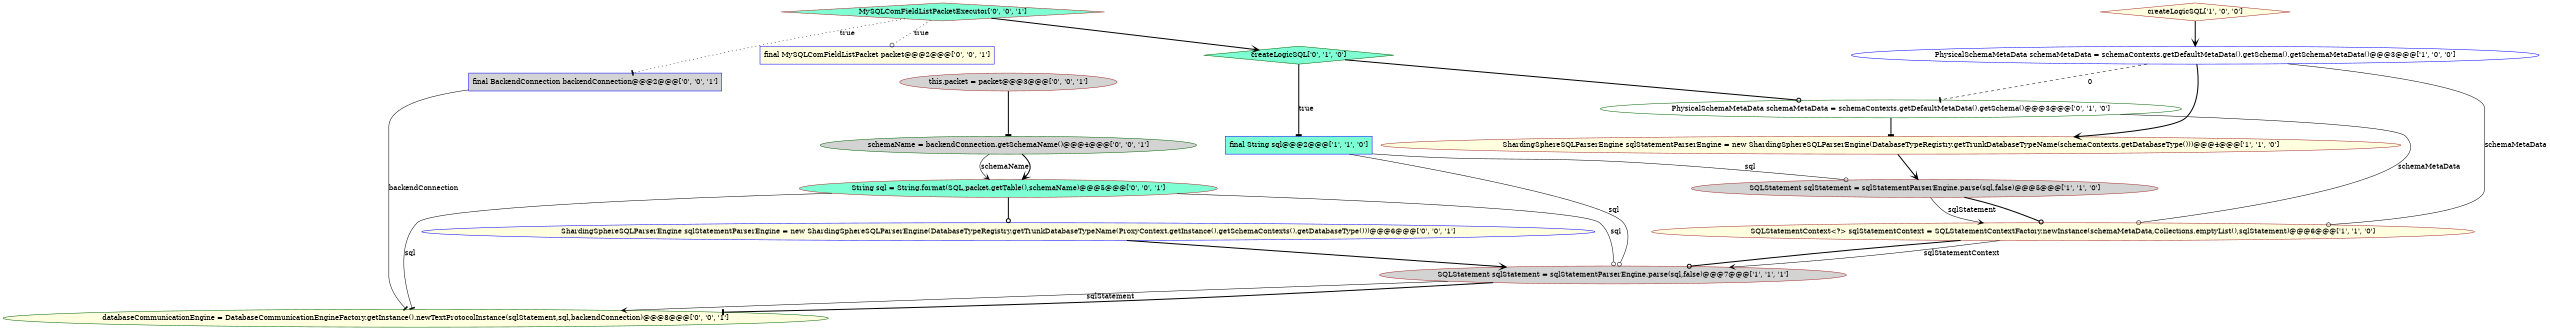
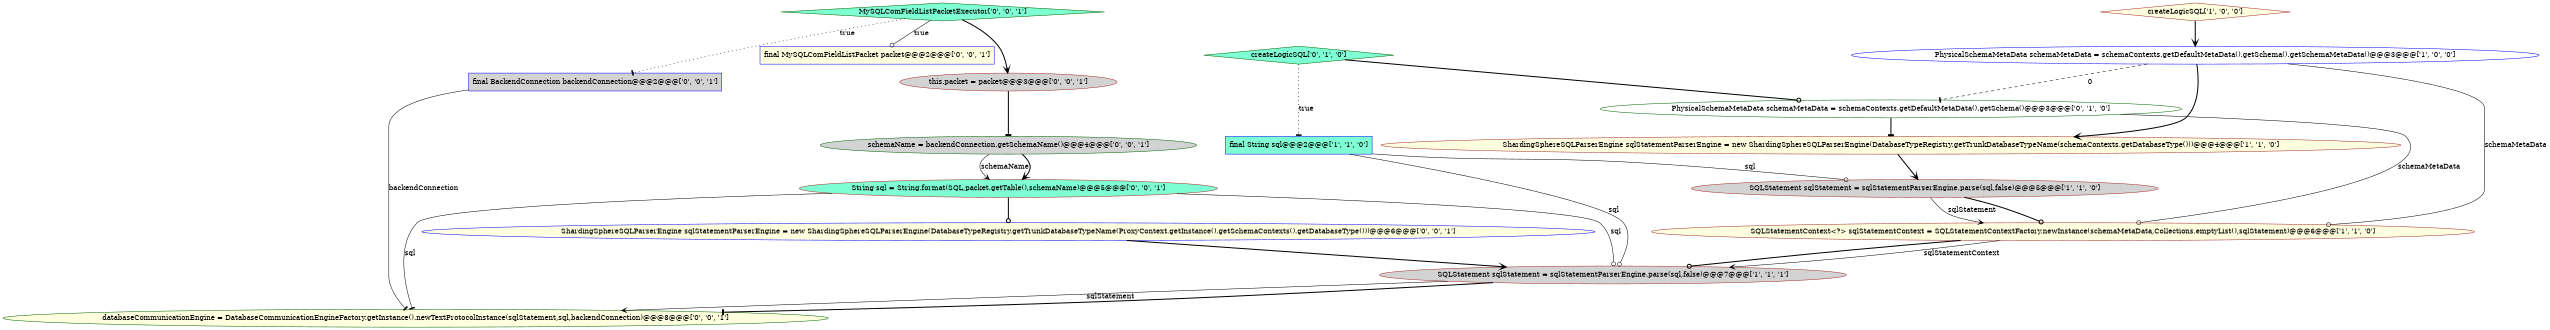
  digraph {
    node [color=brown fillcolor=lightyellow shape=ellipse style=filled]
    edge [arrowhead=vee style=bold]
    n1 [fillcolor=lightgrey label="SQLStatement sqlStatement = sqlStatementParserEngine.parse(sql,false)@@@7@@@['1', '1', '1']"]
    n2 [color=darkgreen label="databaseCommunicationEngine = DatabaseCommunicationEngineFactory.getInstance().newTextProtocolInstance(sqlStatement,sql,backendConnection)@@@8@@@['0', '0', '1']"]
    n3 [color=darkgreen fillcolor=white label="PhysicalSchemaMetaData schemaMetaData = schemaContexts.getDefaultMetaData().getSchema()@@@3@@@['0', '1', '0']"]
    n4 [label="ShardingSphereSQLParserEngine sqlStatementParserEngine = new ShardingSphereSQLParserEngine(DatabaseTypeRegistry.getTrunkDatabaseTypeName(schemaContexts.getDatabaseType()))@@@4@@@['1', '1', '0']"]
    n5 [label="SQLStatementContext<?> sqlStatementContext = SQLStatementContextFactory.newInstance(schemaMetaData,Collections.emptyList(),sqlStatement)@@@6@@@['1', '1', '0']"]
    n6 [fillcolor=lightgrey label="SQLStatement sqlStatement = sqlStatementParserEngine.parse(sql,false)@@@5@@@['1', '1', '0']"]
-   n7 [fillcolor=aquamarine label="MySQLComFieldListPacketExecutor['0', '0', '1']" shape=diamond]
+   n7 [color=darkgreen fillcolor=aquamarine label="MySQLComFieldListPacketExecutor['0', '0', '1']" shape=diamond]
    n8 [fillcolor=lightgrey label="this.packet = packet@@@3@@@['0', '0', '1']"]
    n9 [color=blue fillcolor=lightgrey label="final BackendConnection backendConnection@@@2@@@['0', '0', '1']" shape=box]
    n10 [color=blue label="final MySQLComFieldListPacket packet@@@2@@@['0', '0', '1']" shape=box]
    n11 [color=darkgreen fillcolor=lightgrey label="schemaName = backendConnection.getSchemaName()@@@4@@@['0', '0', '1']"]
    n12 [color=blue label="ShardingSphereSQLParserEngine sqlStatementParserEngine = new ShardingSphereSQLParserEngine(DatabaseTypeRegistry.getTrunkDatabaseTypeName(ProxyContext.getInstance().getSchemaContexts().getDatabaseType()))@@@6@@@['0', '0', '1']"]
    n13 [fillcolor=aquamarine label="String sql = String.format(SQL,packet.getTable(),schemaName)@@@5@@@['0', '0', '1']"]
    n14 [color=blue fillcolor=white label="PhysicalSchemaMetaData schemaMetaData = schemaContexts.getDefaultMetaData().getSchema().getSchemaMetaData()@@@3@@@['1', '0', '0']"]
    n15 [color=darkgreen fillcolor=aquamarine label="createLogicSQL['0', '1', '0']" shape=diamond]
    n16 [color=blue fillcolor=aquamarine label="final String sql@@@2@@@['1', '1', '0']" shape=box]
    n17 [label="createLogicSQL['1', '0', '0']" shape=diamond]
    n1 -> n2 [label=sqlStatement style=solid]
    n1 -> n2 [arrowhead=tee]
    n3 -> n4 [arrowhead=tee]
    n3 -> n5 [arrowhead=odot label=schemaMetaData style=solid]
    n4 -> n6
    n5 -> n1 [label=sqlStatementContext style=solid]
    n5 -> n1 [arrowhead=odot]
    n6 -> n5 [arrowhead=odot]
    n6 -> n5 [label=sqlStatement style=solid]
-   n7 -> n15
+   n7 -> n8
    n7 -> n9 [arrowhead=tee label=true style=dotted]
-   n7 -> n10 [arrowhead=odot label=true style=dotted]
+   n7 -> n10 [arrowhead=odot label=true style=solid]
    n8 -> n11 [arrowhead=tee]
    n9 -> n2 [arrowhead=tee label=backendConnection style=solid]
    n11 -> n13 [label=schemaName style=solid]
    n11 -> n13
    n12 -> n1
    n13 -> n1 [arrowhead=odot label=sql style=solid]
    n13 -> n2 [arrowhead=tee label=sql style=solid]
    n13 -> n12 [arrowhead=odot]
    n14 -> n3 [arrowhead=tee label=0 style=dashed]
    n14 -> n4
    n14 -> n5 [arrowhead=odot label=schemaMetaData style=solid]
    n15 -> n3 [arrowhead=odot]
-   n15 -> n16 [arrowhead=tee label=true]
+   n15 -> n16 [arrowhead=tee label=true style=dotted]
    n16 -> n1 [arrowhead=odot label=sql style=solid]
    n16 -> n6 [arrowhead=odot label=sql style=solid]
    n17 -> n14
  }
